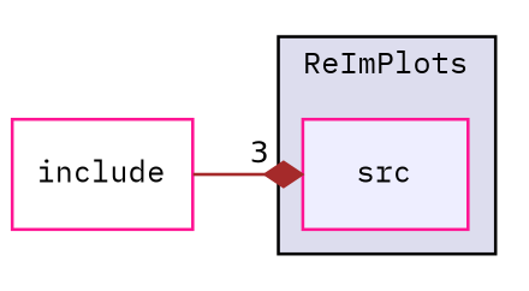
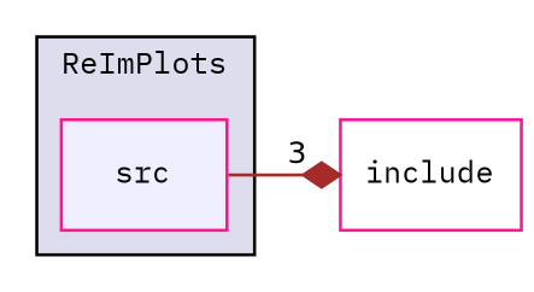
  digraph {
    compound=true
    rankdir=LR
    fontname="IBM Plex Mono"
    node [fontname="IBM Plex Mono" fontsize=10 shape=box color=deeppink]
    n1 [fillcolor="#eeeeff" label=src pencolor=black style=filled]
    n2 [label=include]
    subgraph cluster_1 {
      bgcolor="#ddddee"
      fontsize=10
      label=ReImPlots
      pencolor=black
      n1
    }
-   n2 -> n1 [headlabel=3 labeldistance=1.5 labelfontname=Helvetica labelfontsize=10 color=brown arrowhead=diamond fontname="IBM Plex Mono"]
+   n1 -> n2 [headlabel=3 labeldistance=1.5 labelfontname=Helvetica labelfontsize=10 color=brown arrowhead=diamond fontname="IBM Plex Mono"]
  }
